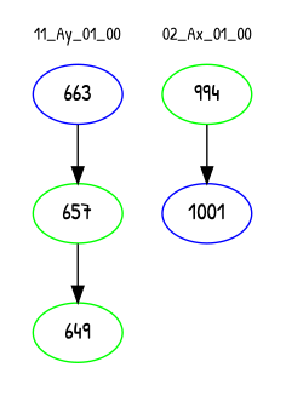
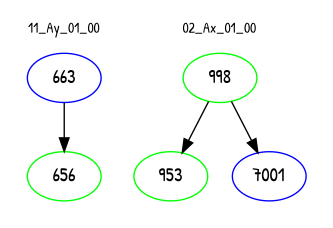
  digraph {
    fontname="Patrick Hand"
    node [color=green fontname="Patrick Hand"]
    edge [color=black fontname="Patrick Hand"]
-   n1 [label=657]
-   n2 [label=649]
+   n1 [label=656]
    n3 [color=blue label=663]
-   n4 [label=994]
-   n6 [color=blue label=1001]
+   n4 [label=998]
+   n5 [label=953]
+   n6 [color=blue label=7001]
    subgraph cluster_1 {
      color=white
      fontsize=10
      label="11_Ay_01_00"
      n1
-     n2
      n3
    }
    subgraph cluster_2 {
      color=white
      fontsize=10
      label="02_Ax_01_00"
      n4
+     n5
      n6
    }
-   n1 -> n2
    n3 -> n1
+   n4 -> n5
    n4 -> n6
  }
